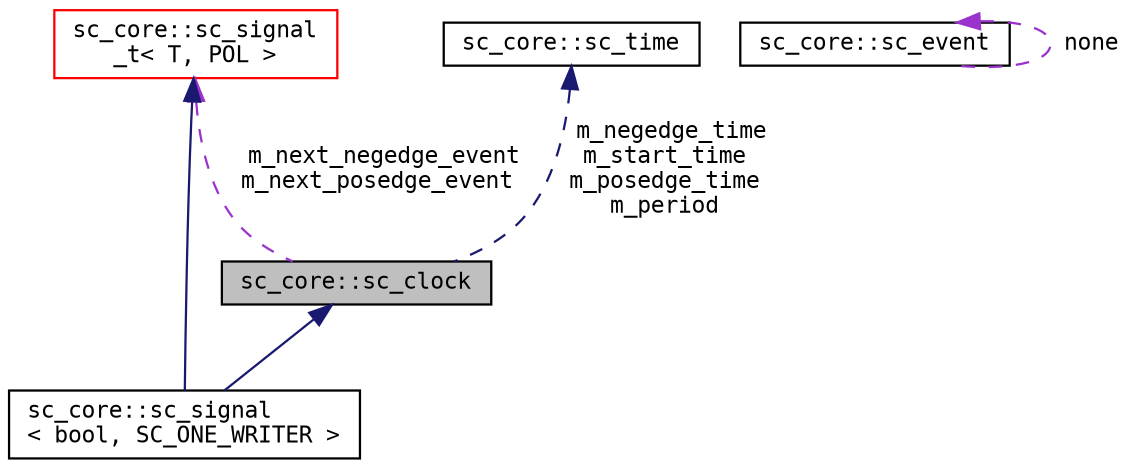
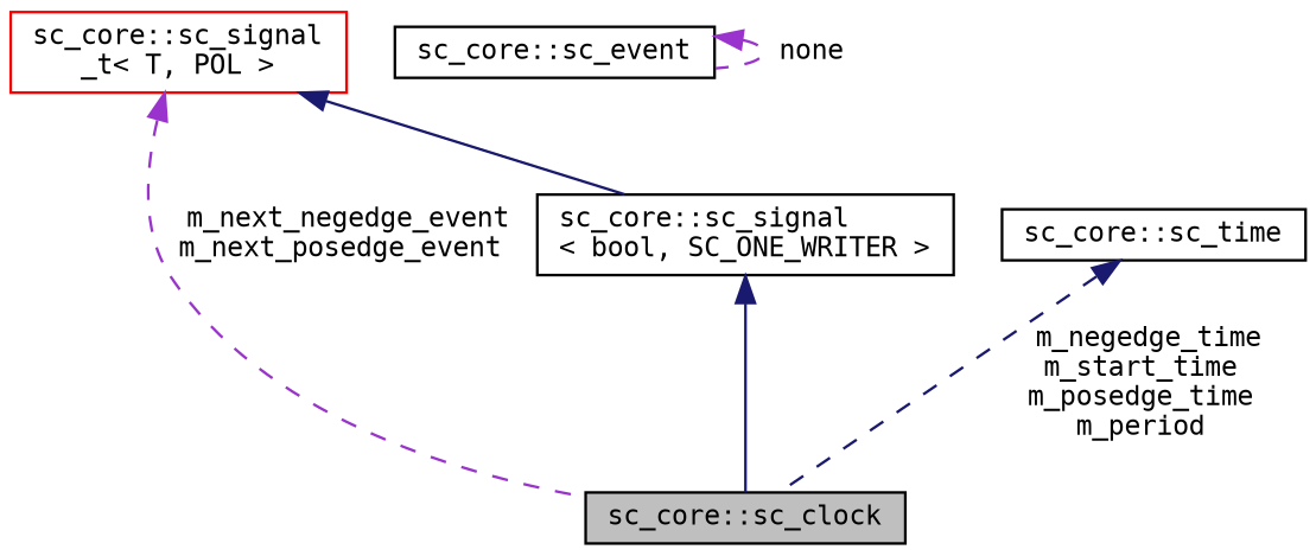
  digraph {
    fontname="DejaVu Sans Mono"
    node [color=black fillcolor=white fontname="DejaVu Sans Mono" fontsize=10 shape=record style=filled]
    edge [color=midnightblue dir=back fontname="DejaVu Sans Mono" fontsize=10 labelfontname=FreeSans labelfontsize=10 style=dashed]
    n1 [fillcolor=grey75 fontcolor=black height=0.2 label="sc_core::sc_clock" width=0.4]
    n2 [height=0.2 label="sc_core::sc_signal\l\< bool, SC_ONE_WRITER \>" width=0.4]
    n3 [color=red height=0.2 label="sc_core::sc_signal\l_t\< T, POL \>" width=0.4]
    n4 [height=0.2 label="sc_core::sc_event" width=0.4]
    n5 [height=0.2 label="sc_core::sc_time" width=0.4]
-   n1 -> n2 [style=solid]
+   n2 -> n1 [style=solid]
    n3 -> n1 [color=darkorchid3 label=" m_next_negedge_event\nm_next_posedge_event"]
    n3 -> n2 [style=solid]
    n4 -> n4 [color=darkorchid3 label=" none"]
    n5 -> n1 [label=" m_negedge_time\nm_start_time\nm_posedge_time\nm_period"]
  }
